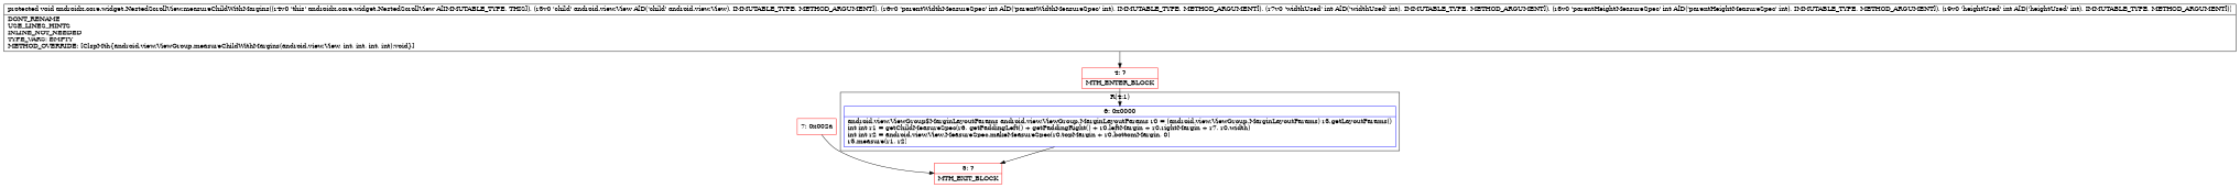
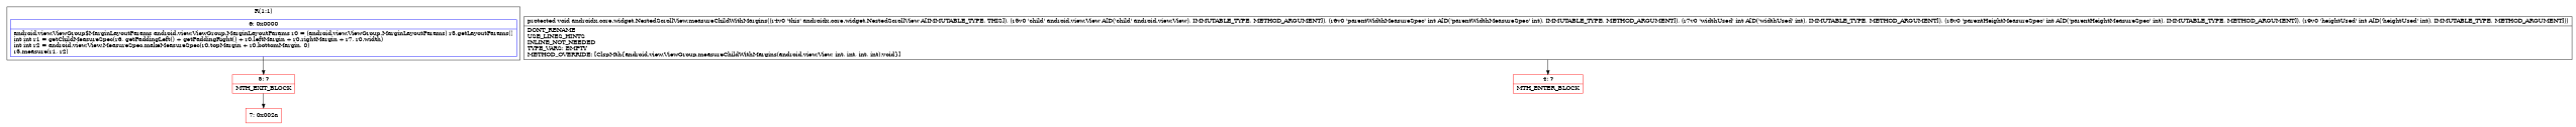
  digraph {
    node [color=red shape=record]
    n1 [color=blue label="{6\:\ 0x0000|android.view.ViewGroup$MarginLayoutParams android.view.ViewGroup.MarginLayoutParams r0 = (android.view.ViewGroup.MarginLayoutParams) r5.getLayoutParams()\lint int r1 = getChildMeasureSpec(r6, getPaddingLeft() + getPaddingRight() + r0.leftMargin + r0.rightMargin + r7, r0.width)\lint int r2 = android.view.View.MeasureSpec.makeMeasureSpec(r0.topMargin + r0.bottomMargin, 0)\lr5.measure(r1, r2)\l}"]
    n2 [label="{5\:\ ?|MTH_EXIT_BLOCK\l}"]
    n3 [label="{7\:\ 0x002a}"]
    n4 [label="{4\:\ ?|MTH_ENTER_BLOCK\l}"]
    n5 [label="{protected void androidx.core.widget.NestedScrollView.measureChildWithMargins((r4v0 'this' androidx.core.widget.NestedScrollView A[IMMUTABLE_TYPE, THIS]), (r5v0 'child' android.view.View A[D('child' android.view.View), IMMUTABLE_TYPE, METHOD_ARGUMENT]), (r6v0 'parentWidthMeasureSpec' int A[D('parentWidthMeasureSpec' int), IMMUTABLE_TYPE, METHOD_ARGUMENT]), (r7v0 'widthUsed' int A[D('widthUsed' int), IMMUTABLE_TYPE, METHOD_ARGUMENT]), (r8v0 'parentHeightMeasureSpec' int A[D('parentHeightMeasureSpec' int), IMMUTABLE_TYPE, METHOD_ARGUMENT]), (r9v0 'heightUsed' int A[D('heightUsed' int), IMMUTABLE_TYPE, METHOD_ARGUMENT]))  | DONT_RENAME\lUSE_LINES_HINTS\lINLINE_NOT_NEEDED\lTYPE_VARS: EMPTY\lMETHOD_OVERRIDE: [ClspMth\{android.view.ViewGroup.measureChildWithMargins(android.view.View, int, int, int, int):void\}]\l}" color=""]
    subgraph cluster_1 {
-     label="R(4:1)"
+     label="R(1:1)"
      n1
    }
    n1 -> n2
-   n3 -> n2
-   n4 -> n1
+   n2 -> n3
    n5 -> n4
  }
